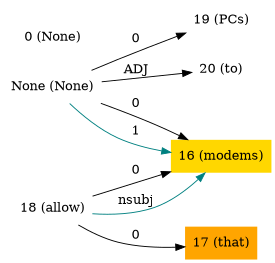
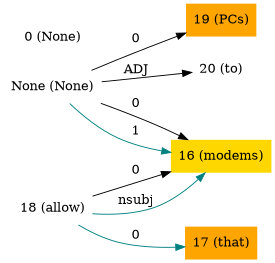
  digraph {
    rankdir=LR
    node [fillcolor=white shape=plaintext style=filled]
    edge [color=black dir=forward]
    n1 [label="None (None)"]
    n2 [fillcolor=gold label="16 (modems)"]
-   n3 [label="19 (PCs)"]
+   n3 [fillcolor=orange label="19 (PCs)"]
    n4 [label="20 (to)"]
    n5 [label="18 (allow)"]
    n6 [fillcolor=orange label="17 (that)"]
    n7 [label="0 (None)"]
    n1 -> n2 [color=teal label=1]
    n1 -> n2 [label=0]
    n1 -> n3 [label=0]
    n1 -> n4 [label=ADJ]
    n5 -> n2 [color=teal label=nsubj]
    n5 -> n2 [label=0]
-   n5 -> n6 [label=0]
+   n5 -> n6 [color=teal label=0]
  }
